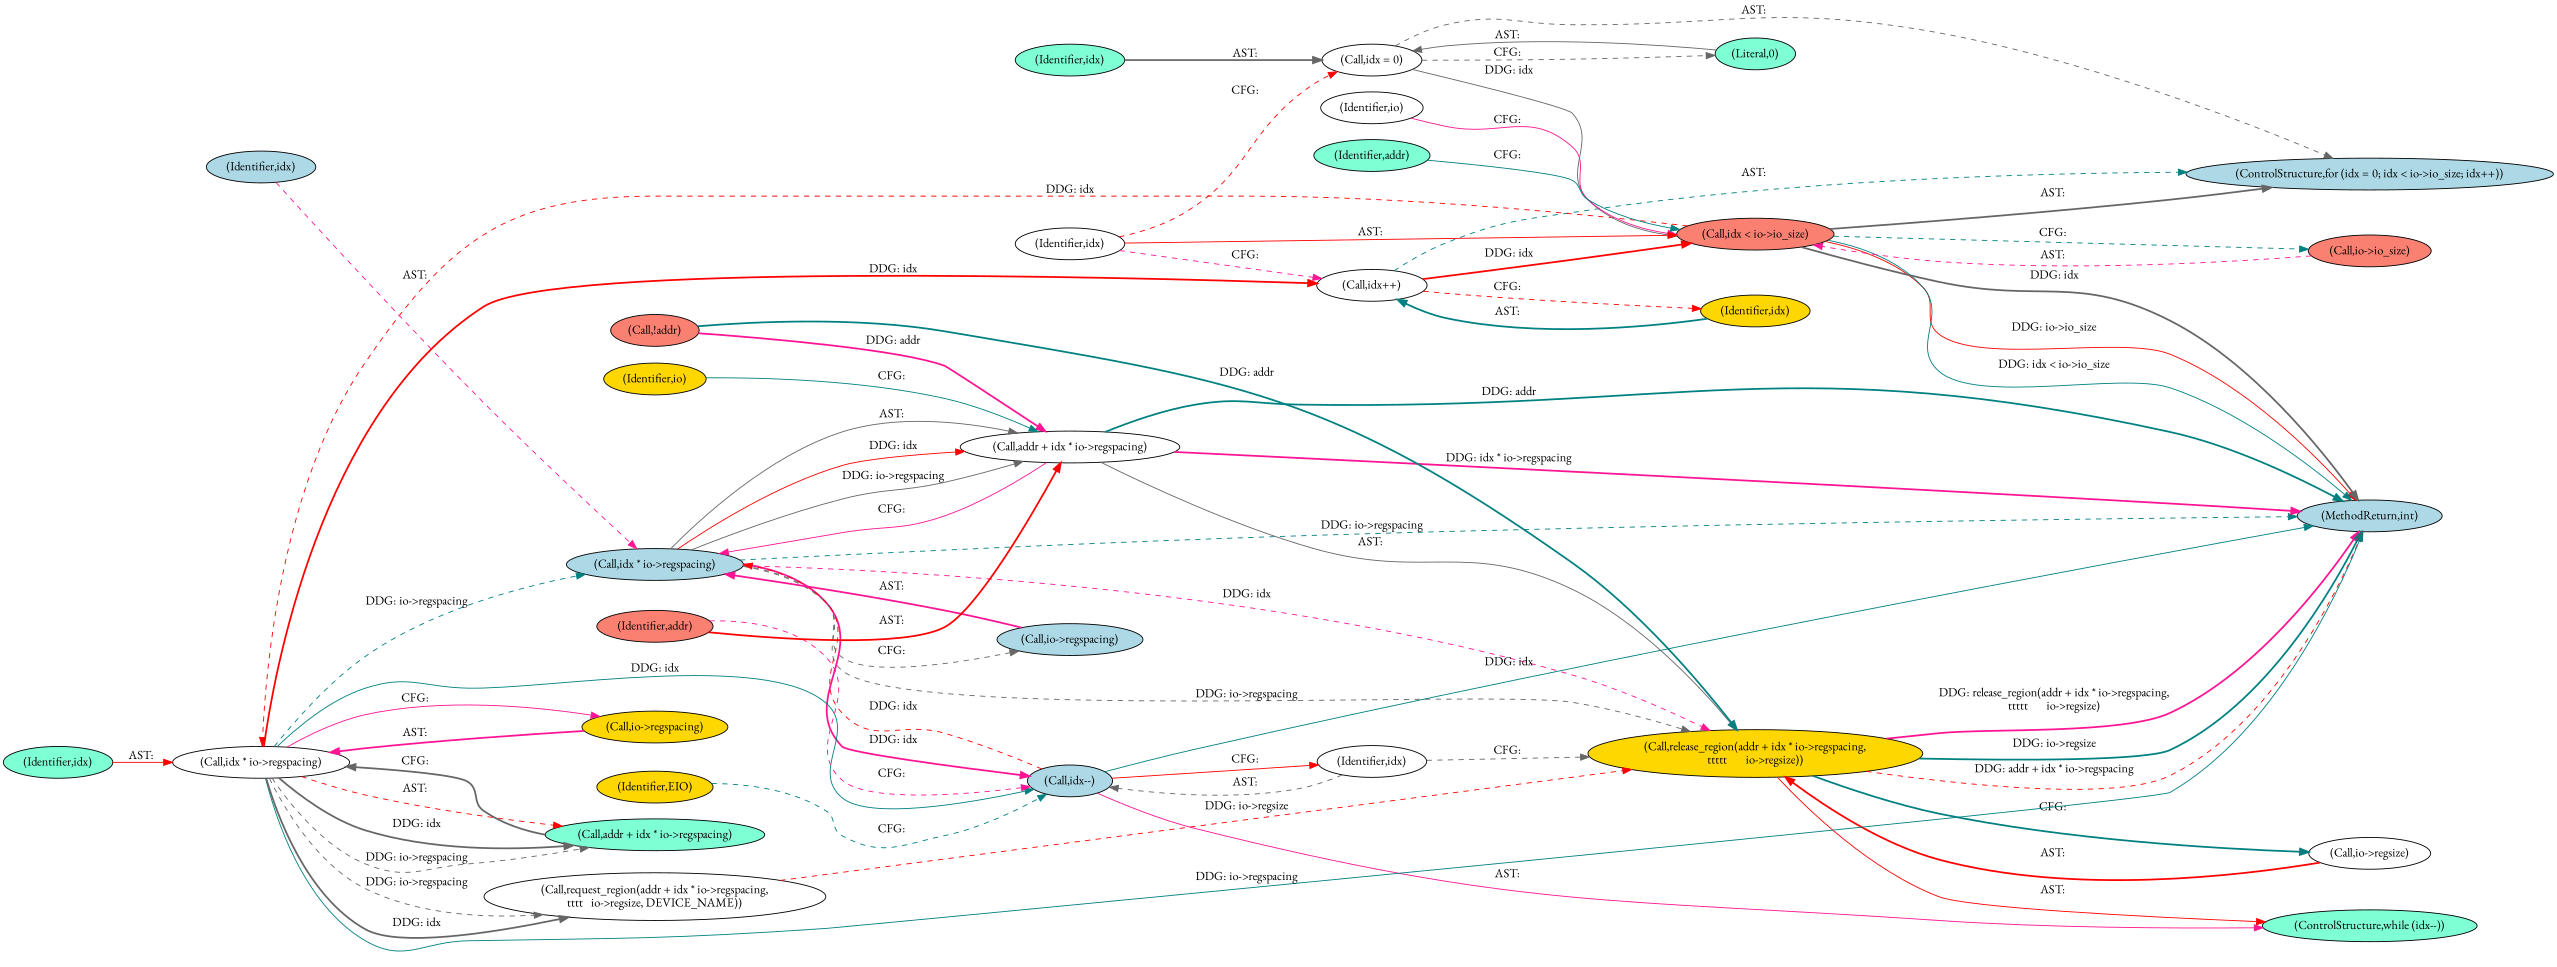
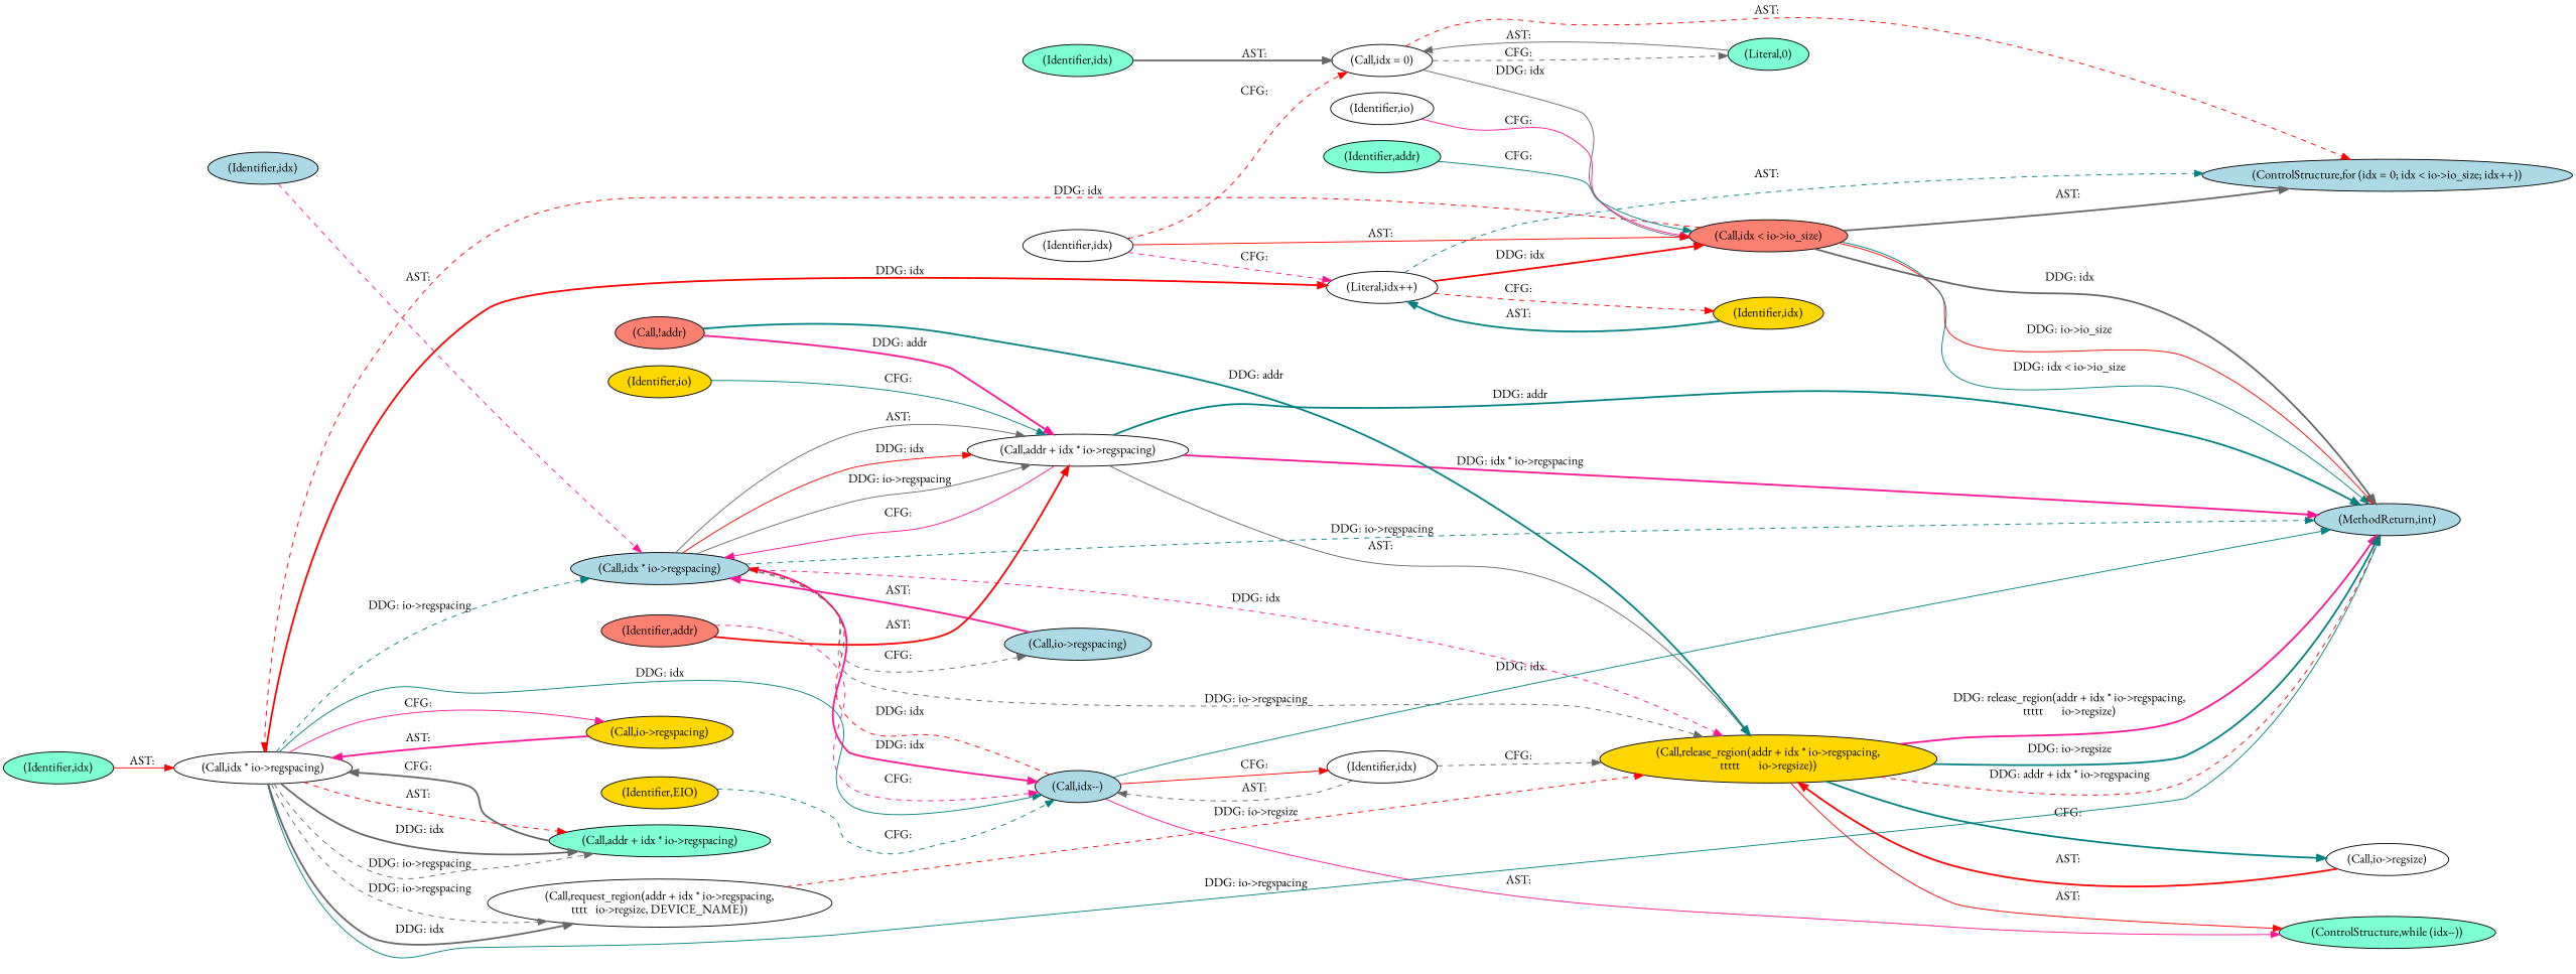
  digraph {
    fontname="EB Garamond"
    rankdir=LR
    node [fillcolor=white fontname="EB Garamond" style=filled]
    edge [color=gray40 fontname="EB Garamond" style=dashed]
    n1 [fillcolor=lightblue label="(Call,idx * io->regspacing)"]
    n2 [fillcolor=lightblue label="(Call,idx--)"]
    n3 [fillcolor=gold label="(Call,release_region(addr + idx * io->regspacing,\n\t\t\t\t\t       io->regsize))"]
    n4 [label="(Call,addr + idx * io->regspacing)"]
    n5 [fillcolor=lightblue label="(MethodReturn,int)"]
    n6 [fillcolor=lightblue label="(Call,io->regspacing)"]
    n7 [fillcolor=aquamarine label="(ControlStructure,while (idx--))"]
    n8 [label="(Identifier,idx)"]
    n9 [label="(Call,io->regsize)"]
    n10 [label="(Call,idx * io->regspacing)"]
-   n11 [label="(Call,idx++)"]
+   n11 [label="(Literal,idx++)"]
    n12 [fillcolor=gold label="(Call,io->regspacing)"]
    n13 [fillcolor=aquamarine label="(Call,addr + idx * io->regspacing)"]
    n14 [label="(Call,request_region(addr + idx * io->regspacing,\n\t\t\t\t   io->regsize, DEVICE_NAME))"]
    n15 [fillcolor=salmon label="(Call,idx < io->io_size)"]
    n16 [fillcolor=lightblue label="(ControlStructure,for (idx = 0; idx < io->io_size; idx++))"]
    n17 [fillcolor=gold label="(Identifier,idx)"]
-   n18 [fillcolor=salmon label="(Call,io->io_size)"]
    n19 [label="(Call,idx = 0)"]
    n20 [fillcolor=aquamarine label="(Literal,0)"]
    n21 [label="(Identifier,io)"]
    n22 [label="(Identifier,idx)"]
    n23 [fillcolor=gold label="(Identifier,EIO)"]
    n24 [fillcolor=aquamarine label="(Identifier,addr)"]
    n25 [fillcolor=salmon label="(Identifier,addr)"]
    n26 [fillcolor=aquamarine label="(Identifier,idx)"]
    n27 [fillcolor=aquamarine label="(Identifier,idx)"]
    n28 [fillcolor=salmon label="(Call,!addr)"]
    n29 [fillcolor=gold label="(Identifier,io)"]
    n30 [fillcolor=lightblue label="(Identifier,idx)"]
    n1 -> n2 [color=deeppink label="DDG: idx" style=bold]
    n1 -> n3 [color=deeppink label="DDG: idx"]
    n1 -> n3 [label="DDG: io->regspacing"]
    n1 -> n4 [label="AST: " style=solid]
    n1 -> n4 [color=red label="DDG: idx" style=solid]
    n1 -> n4 [label="DDG: io->regspacing" style=solid]
    n1 -> n5 [color=teal label="DDG: io->regspacing"]
    n1 -> n6 [label="CFG: "]
    n2 -> n1 [color=red label="DDG: idx"]
    n2 -> n5 [color=teal label="DDG: idx" style=solid]
    n2 -> n7 [color=deeppink label="AST: " style=solid]
    n2 -> n8 [color=red label="CFG: " style=solid]
    n3 -> n5 [color=deeppink label="DDG: release_region(addr + idx * io->regspacing,\n\t\t\t\t\t       io->regsize)" style=bold]
    n3 -> n5 [color=teal label="DDG: io->regsize" style=bold]
    n3 -> n5 [color=red label="DDG: addr + idx * io->regspacing"]
    n3 -> n7 [color=red label="AST: " style=solid]
    n3 -> n9 [color=teal label="CFG: " style=bold]
    n4 -> n1 [color=deeppink label="CFG: " style=solid]
    n4 -> n3 [label="AST: " style=solid]
    n4 -> n5 [color=teal label="DDG: addr" style=bold]
    n4 -> n5 [color=deeppink label="DDG: idx * io->regspacing" style=bold]
    n6 -> n1 [color=deeppink label="AST: " style=bold]
    n8 -> n2 [label="AST: "]
    n8 -> n3 [label="CFG: "]
    n9 -> n3 [color=red label="AST: " style=bold]
    n10 -> n1 [color=teal label="DDG: io->regspacing"]
    n10 -> n2 [color=teal label="DDG: idx" style=solid]
    n10 -> n5 [color=teal label="DDG: io->regspacing" style=solid]
    n10 -> n11 [color=red label="DDG: idx" style=bold]
    n10 -> n12 [color=deeppink label="CFG: " style=solid]
    n10 -> n13 [color=red label="AST: "]
    n10 -> n13 [label="DDG: idx" style=bold]
    n10 -> n13 [label="DDG: io->regspacing"]
    n10 -> n14 [label="DDG: idx" style=bold]
    n10 -> n14 [label="DDG: io->regspacing"]
    n11 -> n15 [color=red label="DDG: idx" style=bold]
    n11 -> n16 [color=teal label="AST: "]
    n11 -> n17 [color=red label="CFG: "]
    n12 -> n10 [color=deeppink label="AST: " style=bold]
    n13 -> n10 [label="CFG: " style=bold]
    n14 -> n3 [color=red label="DDG: io->regsize"]
    n15 -> n5 [color=red label="DDG: io->io_size" style=solid]
    n15 -> n5 [color=teal label="DDG: idx < io->io_size" style=solid]
    n15 -> n5 [label="DDG: idx" style=bold]
    n15 -> n10 [color=red label="DDG: idx"]
    n15 -> n16 [label="AST: " style=bold]
-   n15 -> n18 [color=teal label="CFG: "]
    n17 -> n11 [color=teal label="AST: " style=bold]
-   n18 -> n15 [color=deeppink label="AST: "]
    n19 -> n15 [label="DDG: idx" style=solid]
-   n19 -> n16 [label="AST: "]
+   n19 -> n16 [color=red label="AST: "]
    n19 -> n20 [label="CFG: "]
    n20 -> n19 [label="AST: " style=solid]
    n21 -> n15 [color=deeppink label="CFG: " style=solid]
    n22 -> n11 [color=deeppink label="CFG: "]
    n22 -> n15 [color=red label="AST: " style=solid]
    n22 -> n19 [color=red label="CFG: "]
    n23 -> n2 [color=teal label="CFG: "]
    n24 -> n15 [color=teal label="CFG: " style=solid]
    n25 -> n2 [color=deeppink label="CFG: "]
    n25 -> n4 [color=red label="AST: " style=bold]
    n26 -> n19 [label="AST: " style=bold]
    n27 -> n10 [color=red label="AST: " style=solid]
    n28 -> n3 [color=teal label="DDG: addr" style=bold]
    n28 -> n4 [color=deeppink label="DDG: addr" style=bold]
    n29 -> n4 [color=teal label="CFG: " style=solid]
    n30 -> n1 [color=deeppink label="AST: "]
  }
